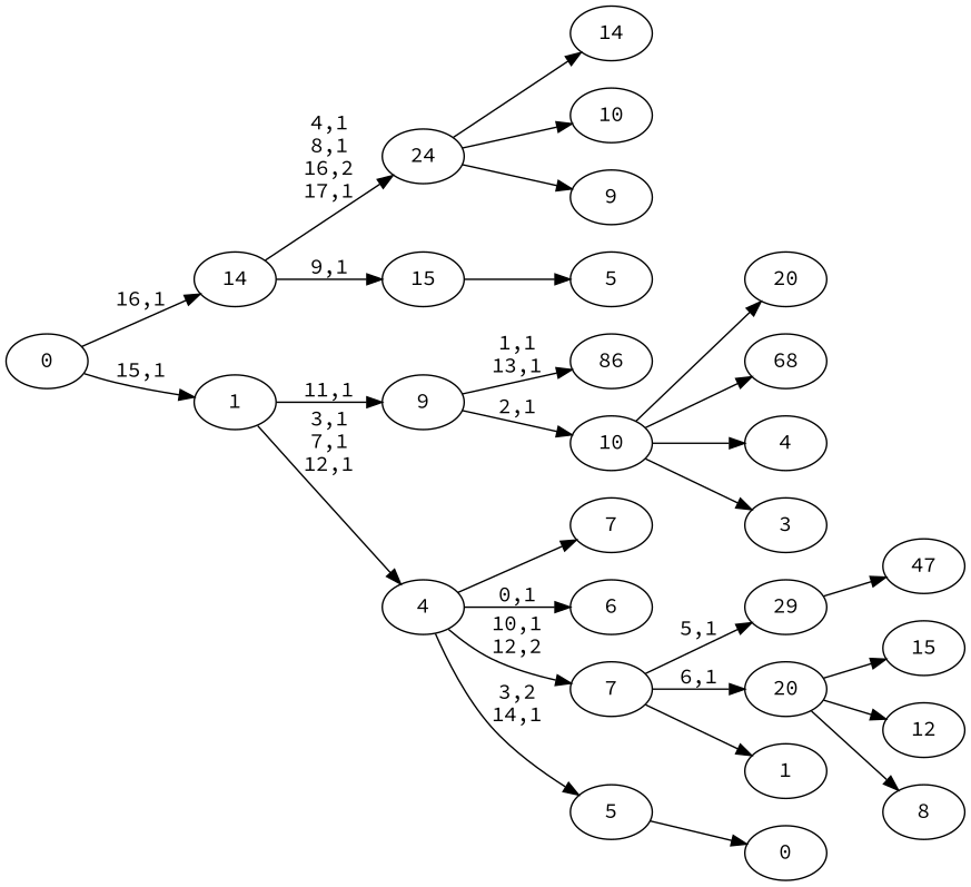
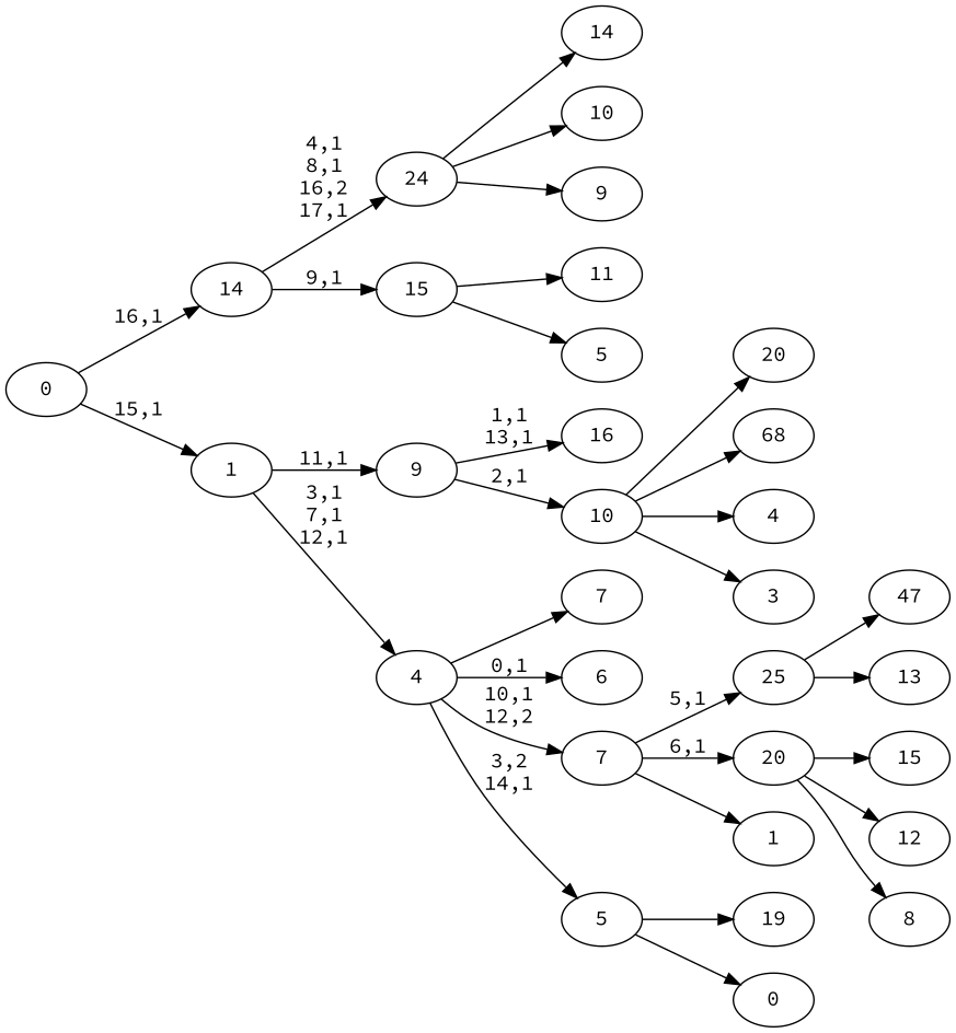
  digraph {
    fontname="Source Code Pro"
    rankdir=LR
    node [fontname="Source Code Pro"]
    edge [fontname="Source Code Pro"]
    n1 [label=20]
+   n2 [label=19]
    n3 [label=68]
    n4 [label=47]
-   n5 [label=86]
+   n5 [label=16]
    n6 [label=15]
    n7 [label=14]
-   29
+   n8 [label=13]
+   29 [label=25]
    n10 [label=12]
+   n11 [label=11]
    n12 [label=10]
    n13 [label=9]
    24
    n15 [label=8]
    20
    n17 [label=7]
    n18 [label=6]
    n19 [label=5]
    15
    14
    n22 [label=4]
    n23 [label=3]
    10
    9
    n26 [label=1]
    7
    n28 [label=0]
    5
    4
    1
    0
    29 -> n4
+   29 -> n8
    24 -> n7
    24 -> n12
    24 -> n13
    20 -> n6
    20 -> n10
    20 -> n15
+   15 -> n11
    15 -> n19
    14 -> 24 [label="4,1\n8,1\n16,2\n17,1"]
    14 -> 15 [label="9,1"]
    10 -> n1
    10 -> n3
    10 -> n22
    10 -> n23
    9 -> n5 [label="1,1\n13,1"]
    9 -> 10 [label="2,1"]
    7 -> 29 [label="5,1"]
    7 -> 20 [label="6,1"]
    7 -> n26
+   5 -> n2
    5 -> n28
    4 -> n17
    4 -> n18 [label="0,1"]
    4 -> 7 [label="10,1\n12,2"]
    4 -> 5 [label="3,2\n14,1"]
    1 -> 9 [label="11,1"]
    1 -> 4 [label="3,1\n7,1\n12,1"]
    0 -> 14 [label="16,1"]
    0 -> 1 [label="15,1"]
  }
